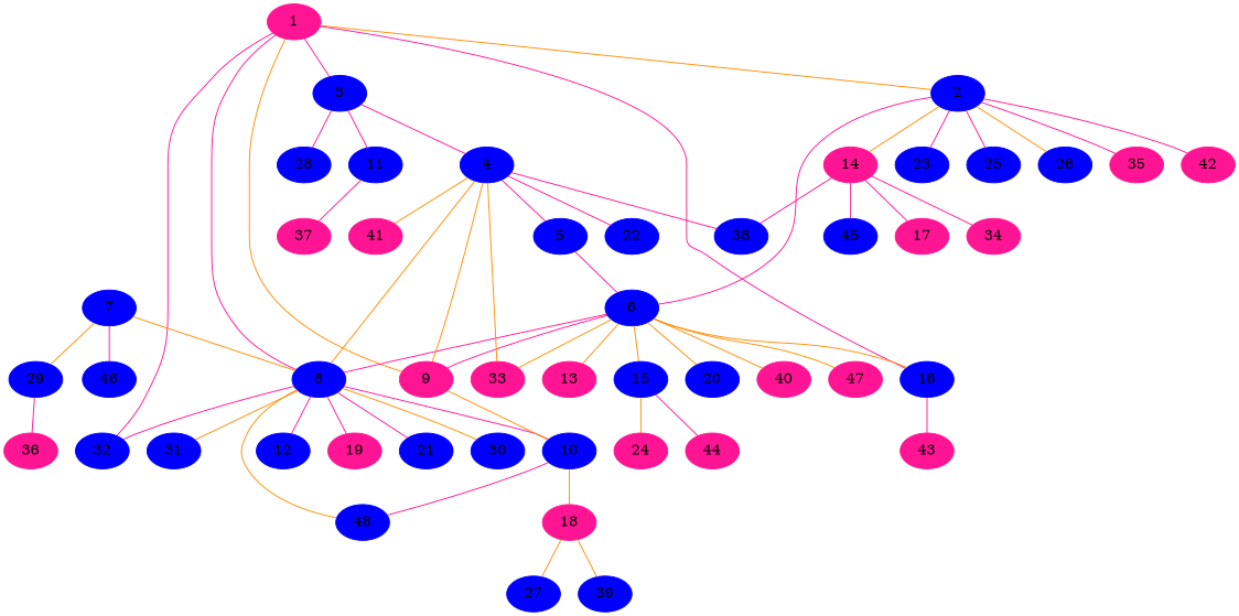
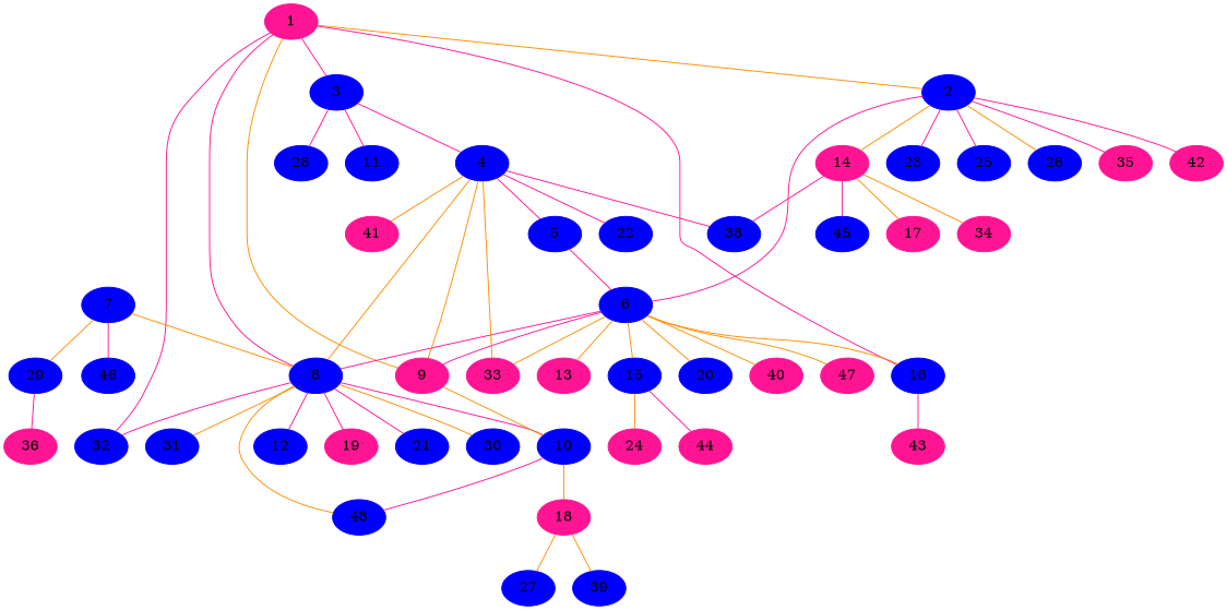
  graph {
    node [color=blue style=filled]
    edge [color=deeppink]
    1 [color=deeppink]
    2
    3
    8
    9 [color=deeppink]
    16
    32
    6
    14 [color=deeppink]
    23
    25
    26
    35 [color=deeppink]
    42 [color=deeppink]
    4
    11
    28
    10
    12
    19 [color=deeppink]
    21
    30
    31
    48
    43 [color=deeppink]
    33 [color=deeppink]
    13 [color=deeppink]
    15
    20
    40 [color=deeppink]
    47 [color=deeppink]
    38
    17 [color=deeppink]
    34 [color=deeppink]
    45
    5
    22
    41 [color=deeppink]
-   37 [color=deeppink]
    24 [color=deeppink]
    44 [color=deeppink]
    7
    29
    46
    36 [color=deeppink]
    18 [color=deeppink]
    27
    39
    1 -- 2 [color=darkorange]
    1 -- 3
    1 -- 8
    1 -- 9 [color=darkorange]
    1 -- 16
    1 -- 32
    2 -- 6
    2 -- 14 [color=darkorange]
    2 -- 23
    2 -- 25
    2 -- 26 [color=darkorange]
    2 -- 35
    2 -- 42
    3 -- 4
    3 -- 11
    3 -- 28
    8 -- 32
    8 -- 10
    8 -- 12
    8 -- 19
    8 -- 21
    8 -- 30 [color=darkorange]
    8 -- 31 [color=darkorange]
    8 -- 48 [color=darkorange]
    9 -- 10 [color=darkorange]
    16 -- 43
    6 -- 8
    6 -- 9
    6 -- 16 [color=darkorange]
    6 -- 33 [color=darkorange]
    6 -- 13 [color=darkorange]
    6 -- 15 [color=darkorange]
    6 -- 20 [color=darkorange]
    6 -- 40 [color=darkorange]
    6 -- 47 [color=darkorange]
    14 -- 38
-   14 -- 17
-   14 -- 34
+   14 -- 17 [color=darkorange]
+   14 -- 34 [color=darkorange]
    14 -- 45
    4 -- 8 [color=darkorange]
    4 -- 9 [color=darkorange]
    4 -- 33 [color=darkorange]
    4 -- 38
    4 -- 5
    4 -- 22
    4 -- 41 [color=darkorange]
-   11 -- 37
    10 -- 48
    10 -- 18 [color=darkorange]
    15 -- 24 [color=darkorange]
    15 -- 44
    5 -- 6
    7 -- 8 [color=darkorange]
    7 -- 29 [color=darkorange]
    7 -- 46
    29 -- 36
    18 -- 27 [color=darkorange]
    18 -- 39 [color=darkorange]
  }
